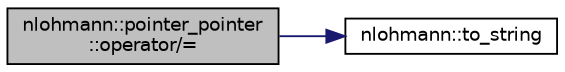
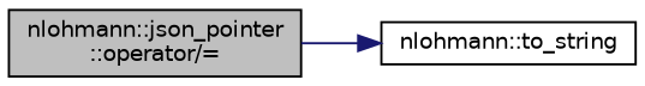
  digraph {
    rankdir=LR
    fontname="DejaVu Sans"
    node [color=black fontname="DejaVu Sans" fontsize=10 shape=record style=filled]
-   n1 [fillcolor=grey75 fontcolor=black height=0.2 label="nlohmann::pointer_pointer\l::operator/=" width=0.4]
+   n1 [fillcolor=grey75 fontcolor=black height=0.2 label="nlohmann::json_pointer\l::operator/=" width=0.4]
    n2 [fillcolor=white height=0.2 label="nlohmann::to_string" width=0.4]
    n1 -> n2 [color=midnightblue fontname="DejaVu Sans" fontsize=10 labelfontname=Helvetica labelfontsize=10 style=solid]
  }
